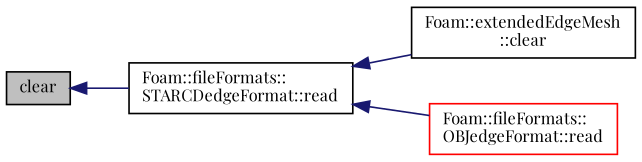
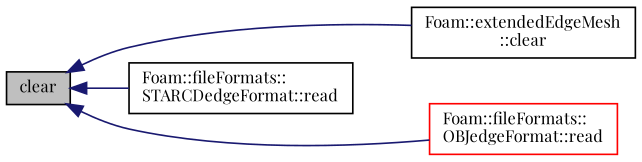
  digraph {
    fontname="Playfair Display"
    rankdir=LR
    node [color=black fontname="Playfair Display" fontsize=10 shape=record]
    edge [color=midnightblue dir=back fontname="Playfair Display" fontsize=10 labelfontname=Helvetica labelfontsize=10 style=solid]
    n1 [fillcolor=grey75 fontcolor=black height=0.2 label=clear style=filled width=0.4]
    n2 [height=0.2 label="Foam::extendedEdgeMesh\l::clear" width=0.4]
    n3 [color=red height=0.2 label="Foam::fileFormats::\lOBJedgeFormat::read" width=0.4]
    n4 [height=0.2 label="Foam::fileFormats::\lSTARCDedgeFormat::read" width=0.4]
-   n4 -> n2
-   n4 -> n3
+   n1 -> n2
+   n1 -> n3
    n1 -> n4
  }
